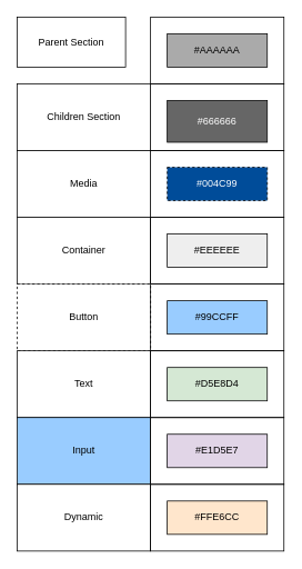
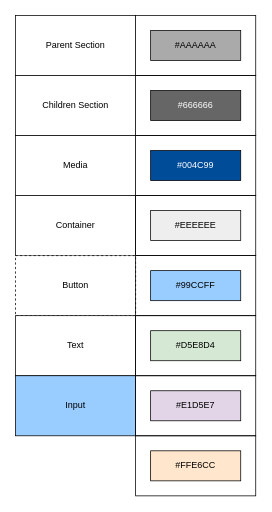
  <mxCell id="0" />
  <mxCell id="1" parent="0" />
  <mxCell id="2" value="" style="rounded=0;whiteSpace=wrap;html=1;fillColor=none;" parent="1" vertex="1"><mxGeometry x="180" width="160" height="80" as="geometry" y="20" /></mxCell>
  <mxCell id="3" value="" style="rounded=0;whiteSpace=wrap;html=1;fillColor=none;" parent="1" vertex="1"><mxGeometry x="180" y="100" width="160" height="80" as="geometry" /></mxCell>
  <mxCell id="4" value="" style="rounded=0;whiteSpace=wrap;html=1;fillColor=none;" parent="1" vertex="1"><mxGeometry x="180" y="180" width="160" height="80" as="geometry" /></mxCell>
- <mxCell id="5" value="Parent Section" style="rounded=0;whiteSpace=wrap;html=1;" parent="1" vertex="1"><mxGeometry x="20" y="20" width="130" height="60" as="geometry" /></mxCell>
+ <mxCell id="5" value="Parent Section" style="rounded=0;whiteSpace=wrap;html=1;" parent="1" vertex="1"><mxGeometry width="160" height="80" as="geometry" x="20" y="20" /></mxCell>
  <mxCell id="6" value="&lt;span style=&quot;white-space: normal&quot;&gt;#AAAAAA&lt;/span&gt;" style="rounded=0;whiteSpace=wrap;html=1;fillColor=#AAAAAA;" parent="1" vertex="1"><mxGeometry x="200" y="40" width="120" height="40" as="geometry" /></mxCell>
  <mxCell id="7" value="Children Section" style="rounded=0;whiteSpace=wrap;html=1;" parent="1" vertex="1"><mxGeometry y="100" width="160" height="80" as="geometry" x="20" /></mxCell>
- <mxCell id="8" value="&lt;span style=&quot;white-space: normal&quot;&gt;&lt;font color=&quot;#ffffff&quot;&gt;#666666&lt;/font&gt;&lt;br&gt;&lt;/span&gt;" style="rounded=0;whiteSpace=wrap;html=1;fillColor=#666666;" parent="1" vertex="1"><mxGeometry x="200" y="120" width="120" height="50" as="geometry" /></mxCell>
+ <mxCell id="8" value="&lt;span style=&quot;white-space: normal&quot;&gt;&lt;font color=&quot;#ffffff&quot;&gt;#666666&lt;/font&gt;&lt;br&gt;&lt;/span&gt;" style="rounded=0;whiteSpace=wrap;html=1;fillColor=#666666;" parent="1" vertex="1"><mxGeometry x="200" y="120" width="120" height="40" as="geometry" /></mxCell>
  <mxCell id="9" value="Container" style="rounded=0;whiteSpace=wrap;html=1;" parent="1" vertex="1"><mxGeometry y="260" width="160" height="80" as="geometry" x="20" /></mxCell>
- <mxCell id="10" value="&lt;span style=&quot;white-space: normal&quot;&gt;&lt;font color=&quot;#ffffff&quot;&gt;#004C99&lt;/font&gt;&lt;br&gt;&lt;/span&gt;" style="rounded=0;whiteSpace=wrap;html=1;fillColor=#004C99;dashed=1;" parent="1" vertex="1"><mxGeometry x="200" y="200" width="120" height="40" as="geometry" /></mxCell>
+ <mxCell id="10" value="&lt;span style=&quot;white-space: normal&quot;&gt;&lt;font color=&quot;#ffffff&quot;&gt;#004C99&lt;/font&gt;&lt;br&gt;&lt;/span&gt;" style="rounded=0;whiteSpace=wrap;html=1;fillColor=#004C99;" parent="1" vertex="1"><mxGeometry x="200" y="200" width="120" height="40" as="geometry" /></mxCell>
  <mxCell id="11" value="Media" style="rounded=0;whiteSpace=wrap;html=1;" parent="1" vertex="1"><mxGeometry y="180" width="160" height="80" as="geometry" x="20" /></mxCell>
  <mxCell id="12" value="" style="rounded=0;whiteSpace=wrap;html=1;fillColor=none;" parent="1" vertex="1"><mxGeometry x="180" y="260" width="160" height="80" as="geometry" /></mxCell>
  <mxCell id="13" value="Button" style="rounded=0;whiteSpace=wrap;html=1;dashed=1;" parent="1" vertex="1"><mxGeometry y="340" width="160" height="80" as="geometry" x="20" /></mxCell>
  <mxCell id="14" value="" style="rounded=0;whiteSpace=wrap;html=1;fillColor=none;" parent="1" vertex="1"><mxGeometry x="180" y="340" width="160" height="80" as="geometry" /></mxCell>
  <mxCell id="15" value="Text" style="rounded=0;whiteSpace=wrap;html=1;" parent="1" vertex="1"><mxGeometry y="420" width="160" height="80" as="geometry" x="20" /></mxCell>
  <mxCell id="16" value="" style="rounded=0;whiteSpace=wrap;html=1;fillColor=none;" parent="1" vertex="1"><mxGeometry x="180" y="420" width="160" height="80" as="geometry" /></mxCell>
  <mxCell id="17" value="&lt;span style=&quot;white-space: normal&quot;&gt;#EEEEEE&lt;/span&gt;" style="rounded=0;whiteSpace=wrap;html=1;fillColor=#EEEEEE;" parent="1" vertex="1"><mxGeometry x="200" y="280" width="120" height="40" as="geometry" /></mxCell>
  <mxCell id="18" value="&lt;span style=&quot;white-space: normal&quot;&gt;#99CCFF&lt;/span&gt;" style="rounded=0;whiteSpace=wrap;html=1;fillColor=#99CCFF;" parent="1" vertex="1"><mxGeometry x="200" y="360" width="120" height="40" as="geometry" /></mxCell>
  <mxCell id="19" value="&lt;span style=&quot;white-space: normal&quot;&gt;#&lt;/span&gt;D5E8D4" style="rounded=0;whiteSpace=wrap;html=1;fillColor=#d5e8d4;strokeColor=#000000;" parent="1" vertex="1"><mxGeometry x="200" y="440" width="120" height="40" as="geometry" /></mxCell>
  <mxCell id="20" value="Input" style="rounded=0;whiteSpace=wrap;html=1;fillColor=#99ccff;" parent="1" vertex="1"><mxGeometry y="500" width="160" height="80" as="geometry" x="20" /></mxCell>
  <mxCell id="21" value="" style="rounded=0;whiteSpace=wrap;html=1;fillColor=none;" parent="1" vertex="1"><mxGeometry x="180" y="500" width="160" height="80" as="geometry" /></mxCell>
  <mxCell id="22" value="#E1D5E7" style="rounded=0;whiteSpace=wrap;html=1;fillColor=#e1d5e7;strokeColor=#000000;" parent="1" vertex="1"><mxGeometry x="200" y="520" width="120" height="40" as="geometry" /></mxCell>
- <mxCell id="23" value="Dynamic" style="rounded=0;whiteSpace=wrap;html=1;" parent="1" vertex="1"><mxGeometry y="580" width="160" height="80" as="geometry" x="20" /></mxCell>
  <mxCell id="24" value="" style="rounded=0;whiteSpace=wrap;html=1;fillColor=none;" parent="1" vertex="1"><mxGeometry x="180" y="580" width="160" height="80" as="geometry" /></mxCell>
  <mxCell id="25" value="#FFE6CC" style="rounded=0;whiteSpace=wrap;html=1;fillColor=#ffe6cc;strokeColor=#000000;" parent="1" vertex="1"><mxGeometry x="200" y="600" width="120" height="40" as="geometry" /></mxCell>
